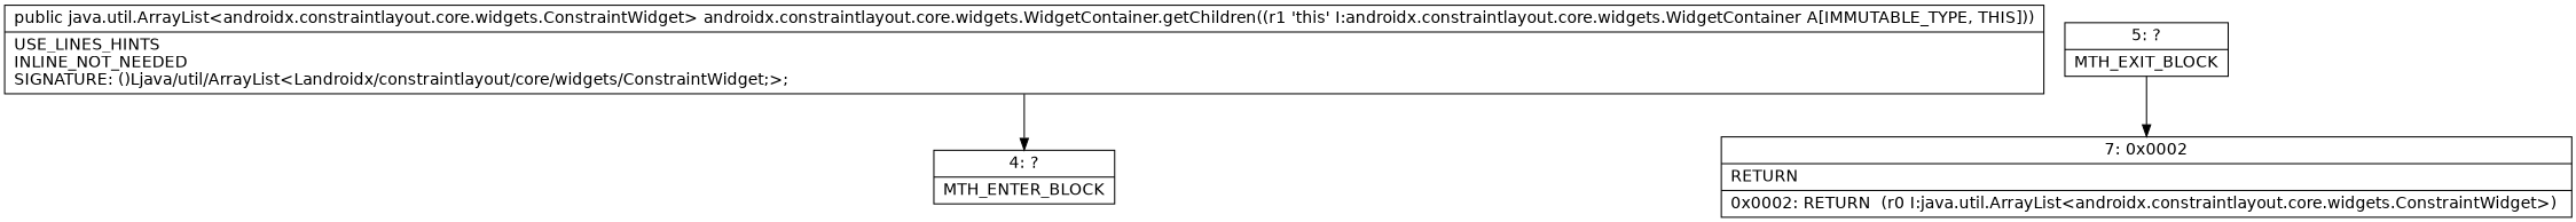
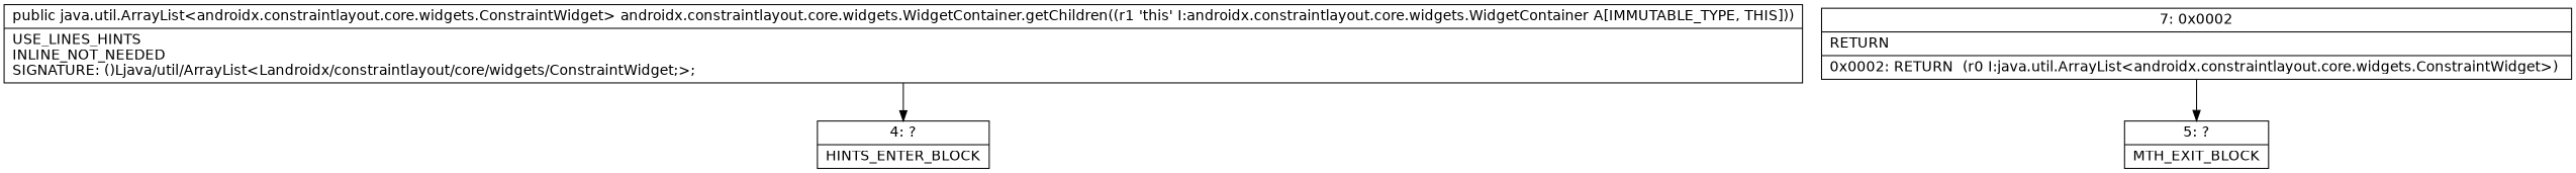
  digraph {
    fontname="DejaVu Sans"
    node [fontname="DejaVu Sans" shape=record]
    edge [fontname="DejaVu Sans"]
-   n1 [label="{4\:\ ?|MTH_ENTER_BLOCK\l}"]
+   n1 [label="{4\:\ ?|HINTS_ENTER_BLOCK\l}"]
    n2 [label="{7\:\ 0x0002|RETURN\l|0x0002: RETURN  (r0 I:java.util.ArrayList\<androidx.constraintlayout.core.widgets.ConstraintWidget\>) \l}"]
    n3 [label="{5\:\ ?|MTH_EXIT_BLOCK\l}"]
    n4 [label="{public java.util.ArrayList\<androidx.constraintlayout.core.widgets.ConstraintWidget\> androidx.constraintlayout.core.widgets.WidgetContainer.getChildren((r1 'this' I:androidx.constraintlayout.core.widgets.WidgetContainer A[IMMUTABLE_TYPE, THIS]))  | USE_LINES_HINTS\lINLINE_NOT_NEEDED\lSIGNATURE: ()Ljava\/util\/ArrayList\<Landroidx\/constraintlayout\/core\/widgets\/ConstraintWidget;\>;\l}"]
-   n3 -> n2
+   n2 -> n3
    n4 -> n1
  }
